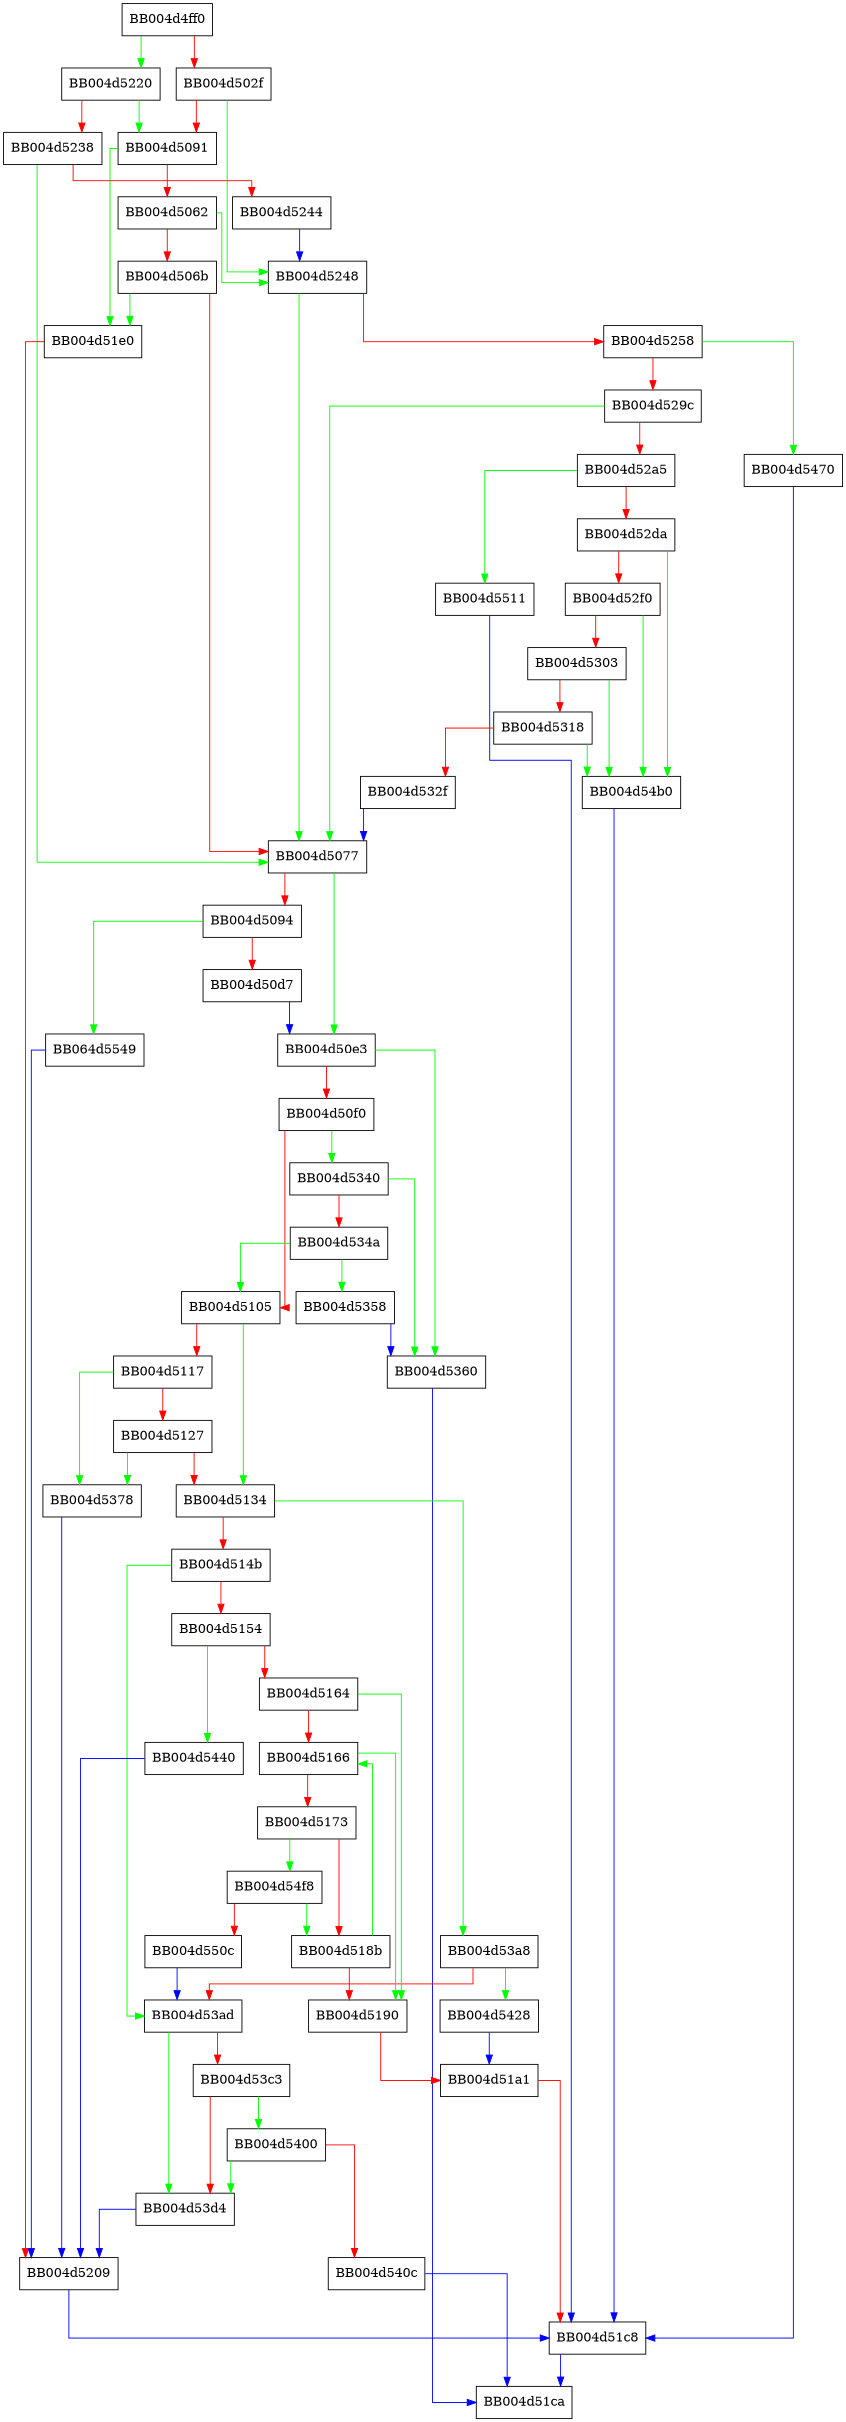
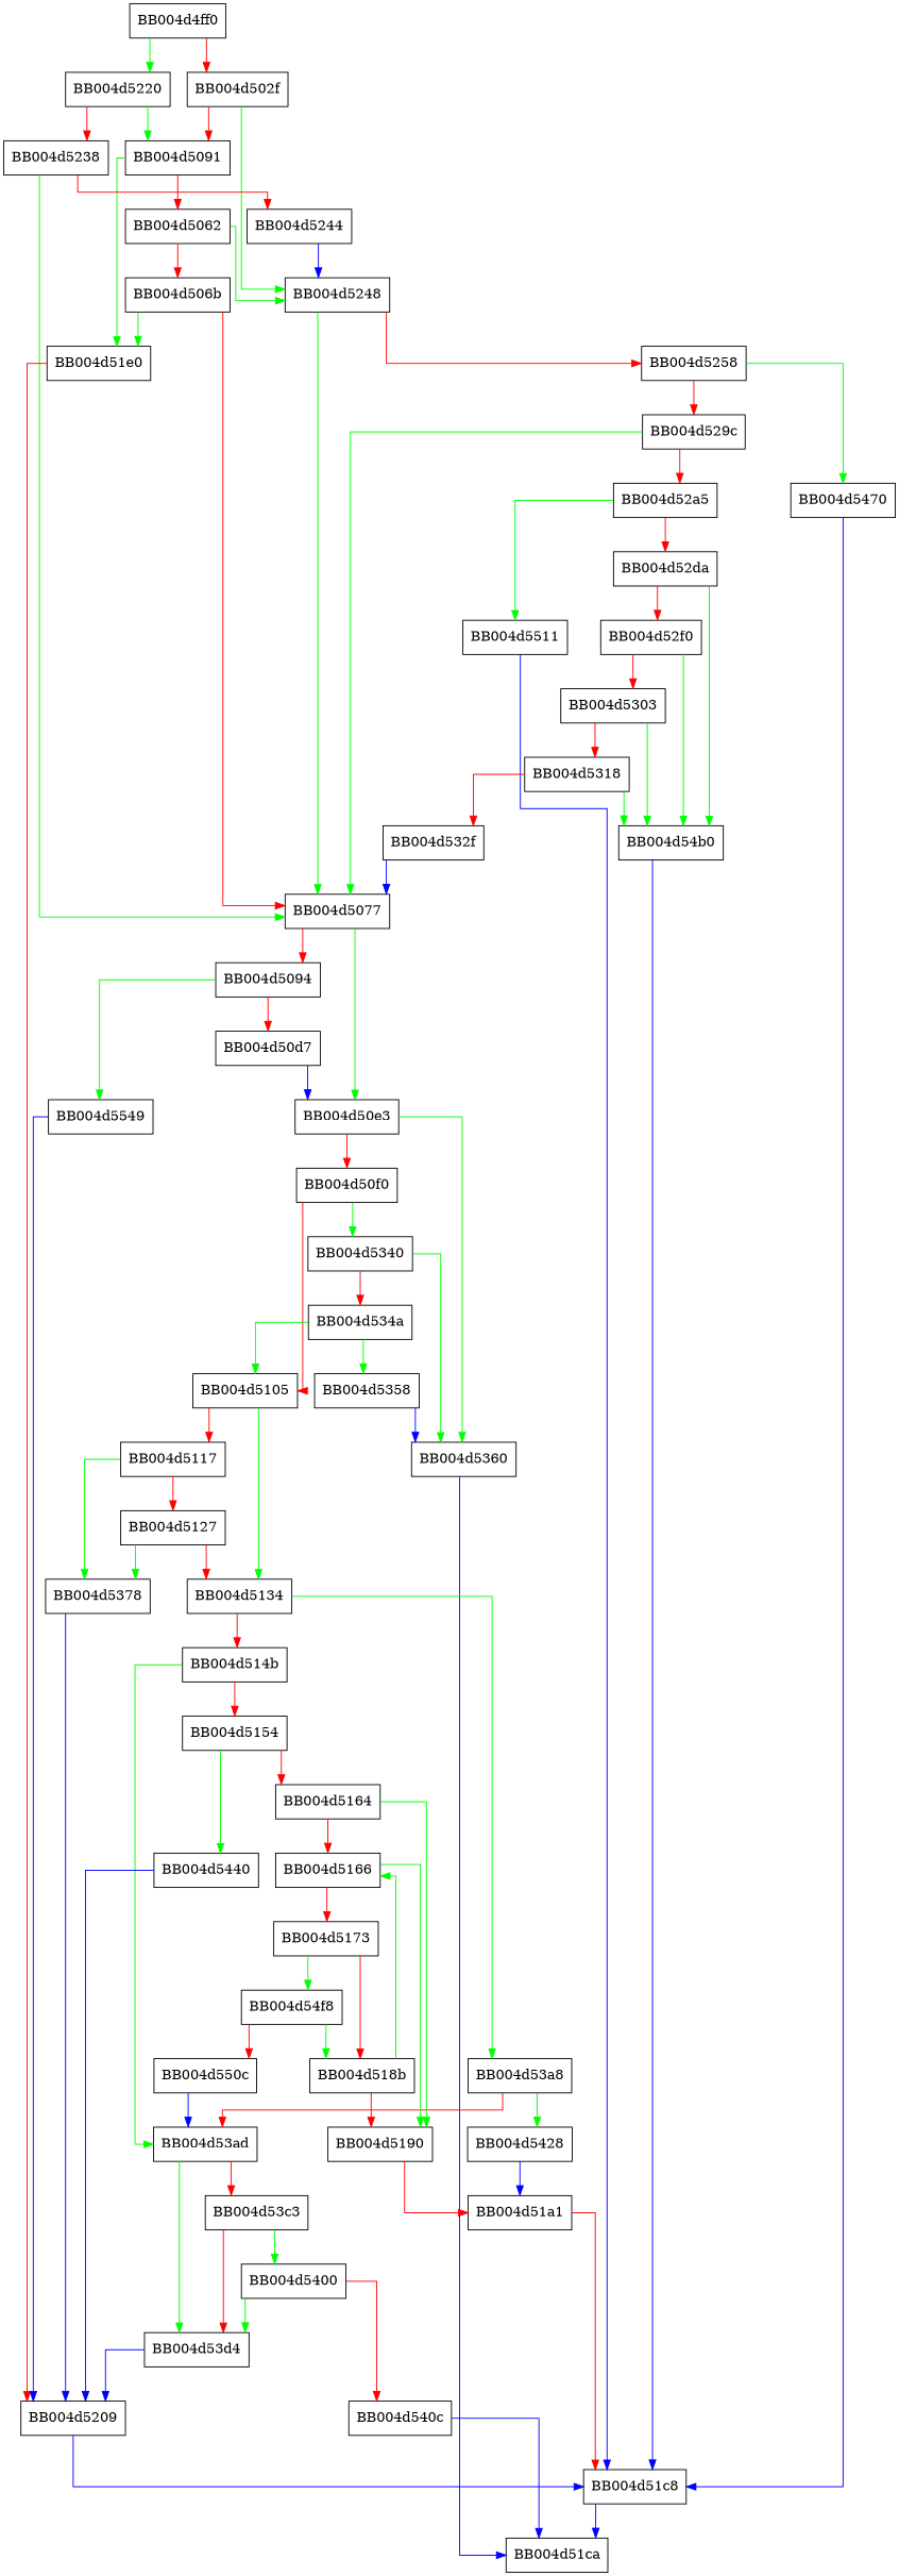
  digraph {
    splines=ortho
    node [shape=box]
    edge [color=red]
    BB004d4ff0
    BB004d5220
    BB004d502f
    n4 [label=BB004d5091]
    BB004d5238
    BB004d5248
    BB004d51e0
    BB004d5062
    BB004d5077
    BB004d5244
    BB004d5258
    BB004d50e3
    BB004d5094
    BB004d5470
    BB004d529c
    BB004d5209
    BB004d506b
    BB004d51c8
    BB004d5360
    BB004d50f0
-   BB004d5549 [label=BB064d5549]
+   BB004d5549
    BB004d50d7
    BB004d51ca
    BB004d5340
    BB004d5105
    BB004d534a
    BB004d5134
    BB004d5117
    BB004d5358
    BB004d53a8
    BB004d514b
    BB004d5378
    BB004d5127
    BB004d53ad
    BB004d5428
    BB004d5154
    BB004d53d4
    BB004d53c3
    BB004d51a1
    BB004d5440
    BB004d5164
    BB004d5400
    BB004d5190
    BB004d5166
    BB004d5173
    BB004d54f8
    BB004d518b
    BB004d550c
    BB004d52a5
    BB004d5511
    BB004d52da
    BB004d54b0
    BB004d52f0
    BB004d5303
    BB004d5318
    BB004d532f
    BB004d540c
    BB004d4ff0 -> BB004d5220 [color=green]
    BB004d4ff0 -> BB004d502f
    BB004d5220 -> n4 [color=green]
    BB004d5220 -> BB004d5238
    BB004d502f -> n4
    BB004d502f -> BB004d5248 [color=green]
    n4 -> BB004d51e0 [color=green]
    n4 -> BB004d5062
    BB004d5238 -> BB004d5077 [color=green]
    BB004d5238 -> BB004d5244
    BB004d5248 -> BB004d5077 [color=green]
    BB004d5248 -> BB004d5258
    BB004d51e0 -> BB004d5209
    BB004d5062 -> BB004d5248 [color=green]
    BB004d5062 -> BB004d506b
    BB004d5077 -> BB004d50e3 [color=green]
    BB004d5077 -> BB004d5094
    BB004d5244 -> BB004d5248 [color=blue]
    BB004d5258 -> BB004d5470 [color=green]
    BB004d5258 -> BB004d529c
    BB004d50e3 -> BB004d5360 [color=green]
    BB004d50e3 -> BB004d50f0
    BB004d5094 -> BB004d5549 [color=green]
    BB004d5094 -> BB004d50d7
    BB004d5470 -> BB004d51c8 [color=blue]
    BB004d529c -> BB004d5077 [color=green]
    BB004d529c -> BB004d52a5
    BB004d5209 -> BB004d51c8 [color=blue]
    BB004d506b -> BB004d51e0 [color=green]
    BB004d506b -> BB004d5077
    BB004d51c8 -> BB004d51ca [color=blue]
    BB004d5360 -> BB004d51ca [color=blue]
    BB004d50f0 -> BB004d5340 [color=green]
    BB004d50f0 -> BB004d5105
    BB004d5549 -> BB004d5209 [color=blue]
    BB004d50d7 -> BB004d50e3 [color=blue]
    BB004d5340 -> BB004d5360 [color=green]
    BB004d5340 -> BB004d534a
    BB004d5105 -> BB004d5134 [color=green]
    BB004d5105 -> BB004d5117
    BB004d534a -> BB004d5105 [color=green]
    BB004d534a -> BB004d5358 [color=green]
    BB004d5134 -> BB004d53a8 [color=green]
    BB004d5134 -> BB004d514b
    BB004d5117 -> BB004d5378 [color=green]
    BB004d5117 -> BB004d5127
    BB004d5358 -> BB004d5360 [color=blue]
    BB004d53a8 -> BB004d53ad
    BB004d53a8 -> BB004d5428 [color=green]
    BB004d514b -> BB004d53ad [color=green]
    BB004d514b -> BB004d5154
    BB004d5378 -> BB004d5209 [color=blue]
    BB004d5127 -> BB004d5134
    BB004d5127 -> BB004d5378 [color=green]
    BB004d53ad -> BB004d53d4 [color=green]
    BB004d53ad -> BB004d53c3
    BB004d5428 -> BB004d51a1 [color=blue]
    BB004d5154 -> BB004d5440 [color=green]
    BB004d5154 -> BB004d5164
    BB004d53d4 -> BB004d5209 [color=blue]
    BB004d53c3 -> BB004d53d4
    BB004d53c3 -> BB004d5400 [color=green]
    BB004d51a1 -> BB004d51c8
    BB004d5440 -> BB004d5209 [color=blue]
    BB004d5164 -> BB004d5190 [color=green]
    BB004d5164 -> BB004d5166
    BB004d5400 -> BB004d53d4 [color=green]
    BB004d5400 -> BB004d540c
    BB004d5190 -> BB004d51a1
    BB004d5166 -> BB004d5190 [color=green]
    BB004d5166 -> BB004d5173
    BB004d5173 -> BB004d54f8 [color=green]
    BB004d5173 -> BB004d518b
    BB004d54f8 -> BB004d518b [color=green]
    BB004d54f8 -> BB004d550c
    BB004d518b -> BB004d5190
    BB004d518b -> BB004d5166 [color=green]
    BB004d550c -> BB004d53ad [color=blue]
    BB004d52a5 -> BB004d5511 [color=green]
    BB004d52a5 -> BB004d52da
    BB004d5511 -> BB004d51c8 [color=blue]
    BB004d52da -> BB004d54b0 [color=green]
    BB004d52da -> BB004d52f0
    BB004d54b0 -> BB004d51c8 [color=blue]
    BB004d52f0 -> BB004d54b0 [color=green]
    BB004d52f0 -> BB004d5303
    BB004d5303 -> BB004d54b0 [color=green]
    BB004d5303 -> BB004d5318
    BB004d5318 -> BB004d54b0 [color=green]
    BB004d5318 -> BB004d532f
    BB004d532f -> BB004d5077 [color=blue]
    BB004d540c -> BB004d51ca [color=blue]
  }
